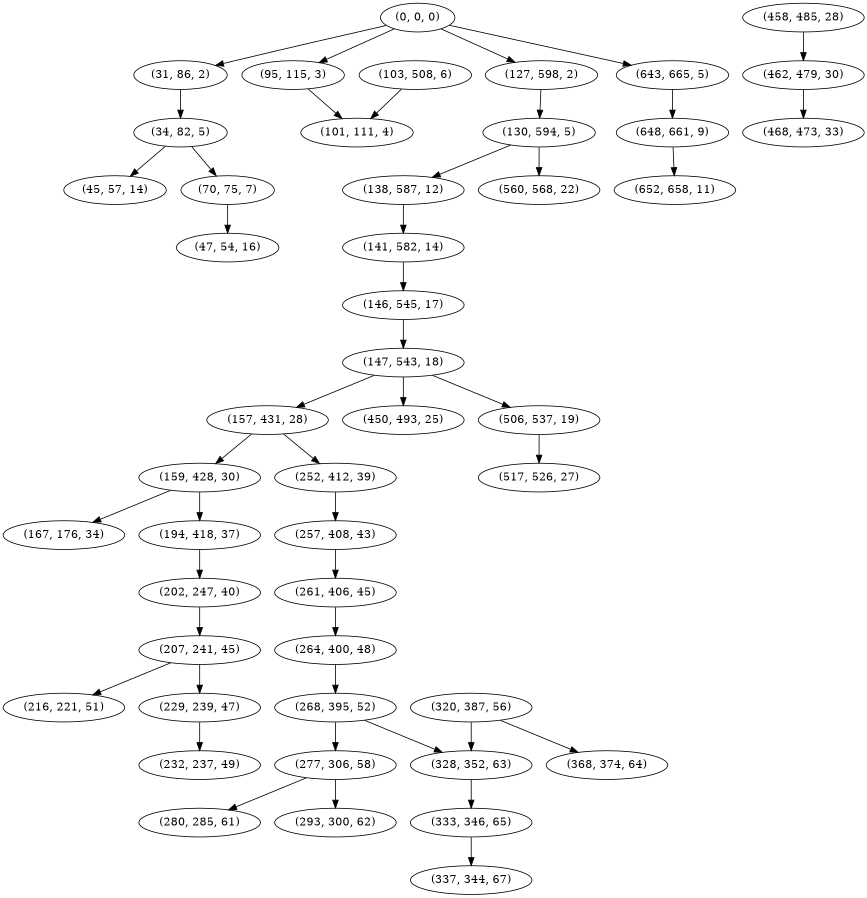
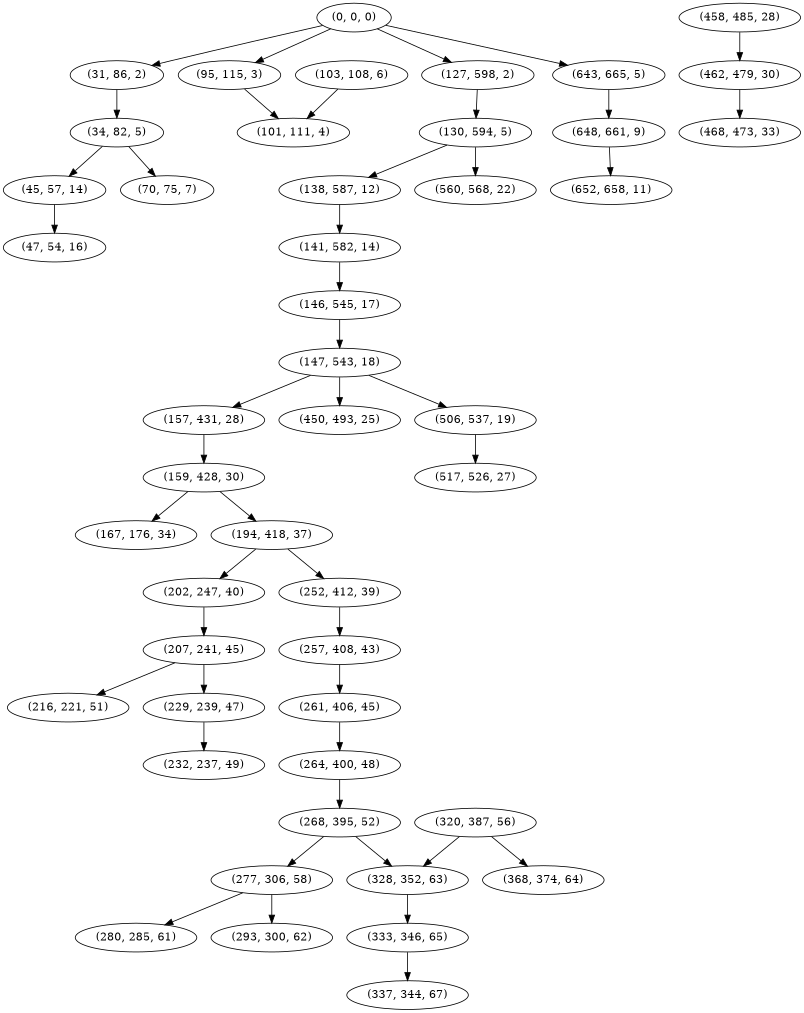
  digraph {
    "(0, 0, 0)"
    "(31, 86, 2)"
    "(95, 115, 3)"
    "(127, 598, 2)"
    "(643, 665, 5)"
    "(34, 82, 5)"
    "(101, 111, 4)"
    "(130, 594, 5)"
    "(648, 661, 9)"
    "(45, 57, 14)"
    "(70, 75, 7)"
    "(47, 54, 16)"
-   "(103, 108, 6)" [label="(103, 508, 6)"]
+   "(103, 108, 6)"
    "(138, 587, 12)"
    "(560, 568, 22)"
    "(141, 582, 14)"
    "(146, 545, 17)"
    "(147, 543, 18)"
    "(157, 431, 28)"
    "(450, 493, 25)"
    "(506, 537, 19)"
    "(159, 428, 30)"
    "(517, 526, 27)"
    "(167, 176, 34)"
    "(194, 418, 37)"
    "(202, 247, 40)"
    "(252, 412, 39)"
    "(207, 241, 45)"
    "(257, 408, 43)"
    "(216, 221, 51)"
    "(229, 239, 47)"
    "(232, 237, 49)"
    "(261, 406, 45)"
    "(264, 400, 48)"
    "(268, 395, 52)"
    "(277, 306, 58)"
    "(328, 352, 63)"
    "(280, 285, 61)"
    "(293, 300, 62)"
    "(320, 387, 56)"
    "(368, 374, 64)"
    "(333, 346, 65)"
    "(337, 344, 67)"
    "(458, 485, 28)"
    "(462, 479, 30)"
    "(468, 473, 33)"
    "(652, 658, 11)"
    "(0, 0, 0)" -> "(31, 86, 2)"
    "(0, 0, 0)" -> "(95, 115, 3)"
    "(0, 0, 0)" -> "(127, 598, 2)"
    "(0, 0, 0)" -> "(643, 665, 5)"
    "(31, 86, 2)" -> "(34, 82, 5)"
    "(95, 115, 3)" -> "(101, 111, 4)"
    "(127, 598, 2)" -> "(130, 594, 5)"
    "(643, 665, 5)" -> "(648, 661, 9)"
    "(34, 82, 5)" -> "(45, 57, 14)"
    "(34, 82, 5)" -> "(70, 75, 7)"
    "(130, 594, 5)" -> "(138, 587, 12)"
    "(130, 594, 5)" -> "(560, 568, 22)"
    "(648, 661, 9)" -> "(652, 658, 11)"
-   "(70, 75, 7)" -> "(47, 54, 16)"
+   "(45, 57, 14)" -> "(47, 54, 16)"
    "(103, 108, 6)" -> "(101, 111, 4)"
    "(138, 587, 12)" -> "(141, 582, 14)"
    "(141, 582, 14)" -> "(146, 545, 17)"
    "(146, 545, 17)" -> "(147, 543, 18)"
    "(147, 543, 18)" -> "(157, 431, 28)"
    "(147, 543, 18)" -> "(450, 493, 25)"
    "(147, 543, 18)" -> "(506, 537, 19)"
    "(157, 431, 28)" -> "(159, 428, 30)"
    "(506, 537, 19)" -> "(517, 526, 27)"
    "(159, 428, 30)" -> "(167, 176, 34)"
    "(159, 428, 30)" -> "(194, 418, 37)"
    "(194, 418, 37)" -> "(202, 247, 40)"
-   "(157, 431, 28)" -> "(252, 412, 39)"
+   "(194, 418, 37)" -> "(252, 412, 39)"
    "(202, 247, 40)" -> "(207, 241, 45)"
    "(252, 412, 39)" -> "(257, 408, 43)"
    "(207, 241, 45)" -> "(216, 221, 51)"
    "(207, 241, 45)" -> "(229, 239, 47)"
    "(257, 408, 43)" -> "(261, 406, 45)"
    "(229, 239, 47)" -> "(232, 237, 49)"
    "(261, 406, 45)" -> "(264, 400, 48)"
    "(264, 400, 48)" -> "(268, 395, 52)"
    "(268, 395, 52)" -> "(277, 306, 58)"
    "(268, 395, 52)" -> "(328, 352, 63)"
    "(277, 306, 58)" -> "(280, 285, 61)"
    "(277, 306, 58)" -> "(293, 300, 62)"
    "(328, 352, 63)" -> "(333, 346, 65)"
    "(320, 387, 56)" -> "(328, 352, 63)"
    "(320, 387, 56)" -> "(368, 374, 64)"
    "(333, 346, 65)" -> "(337, 344, 67)"
    "(458, 485, 28)" -> "(462, 479, 30)"
    "(462, 479, 30)" -> "(468, 473, 33)"
  }
